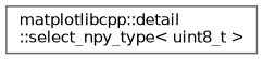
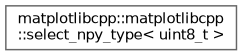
  digraph {
    rankdir=LR
-   n1 [color=grey40 fillcolor=white fontname=Helvetica fontsize=10 height=0.2 label="matplotlibcpp::detail\l::select_npy_type\< uint8_t \>" shape=box style=filled width=0.4]
+   n1 [color=grey40 fillcolor=white fontname=Helvetica fontsize=10 height=0.2 label="matplotlibcpp::matplotlibcpp\l::select_npy_type\< uint8_t \>" shape=box style=filled width=0.4]
  }
